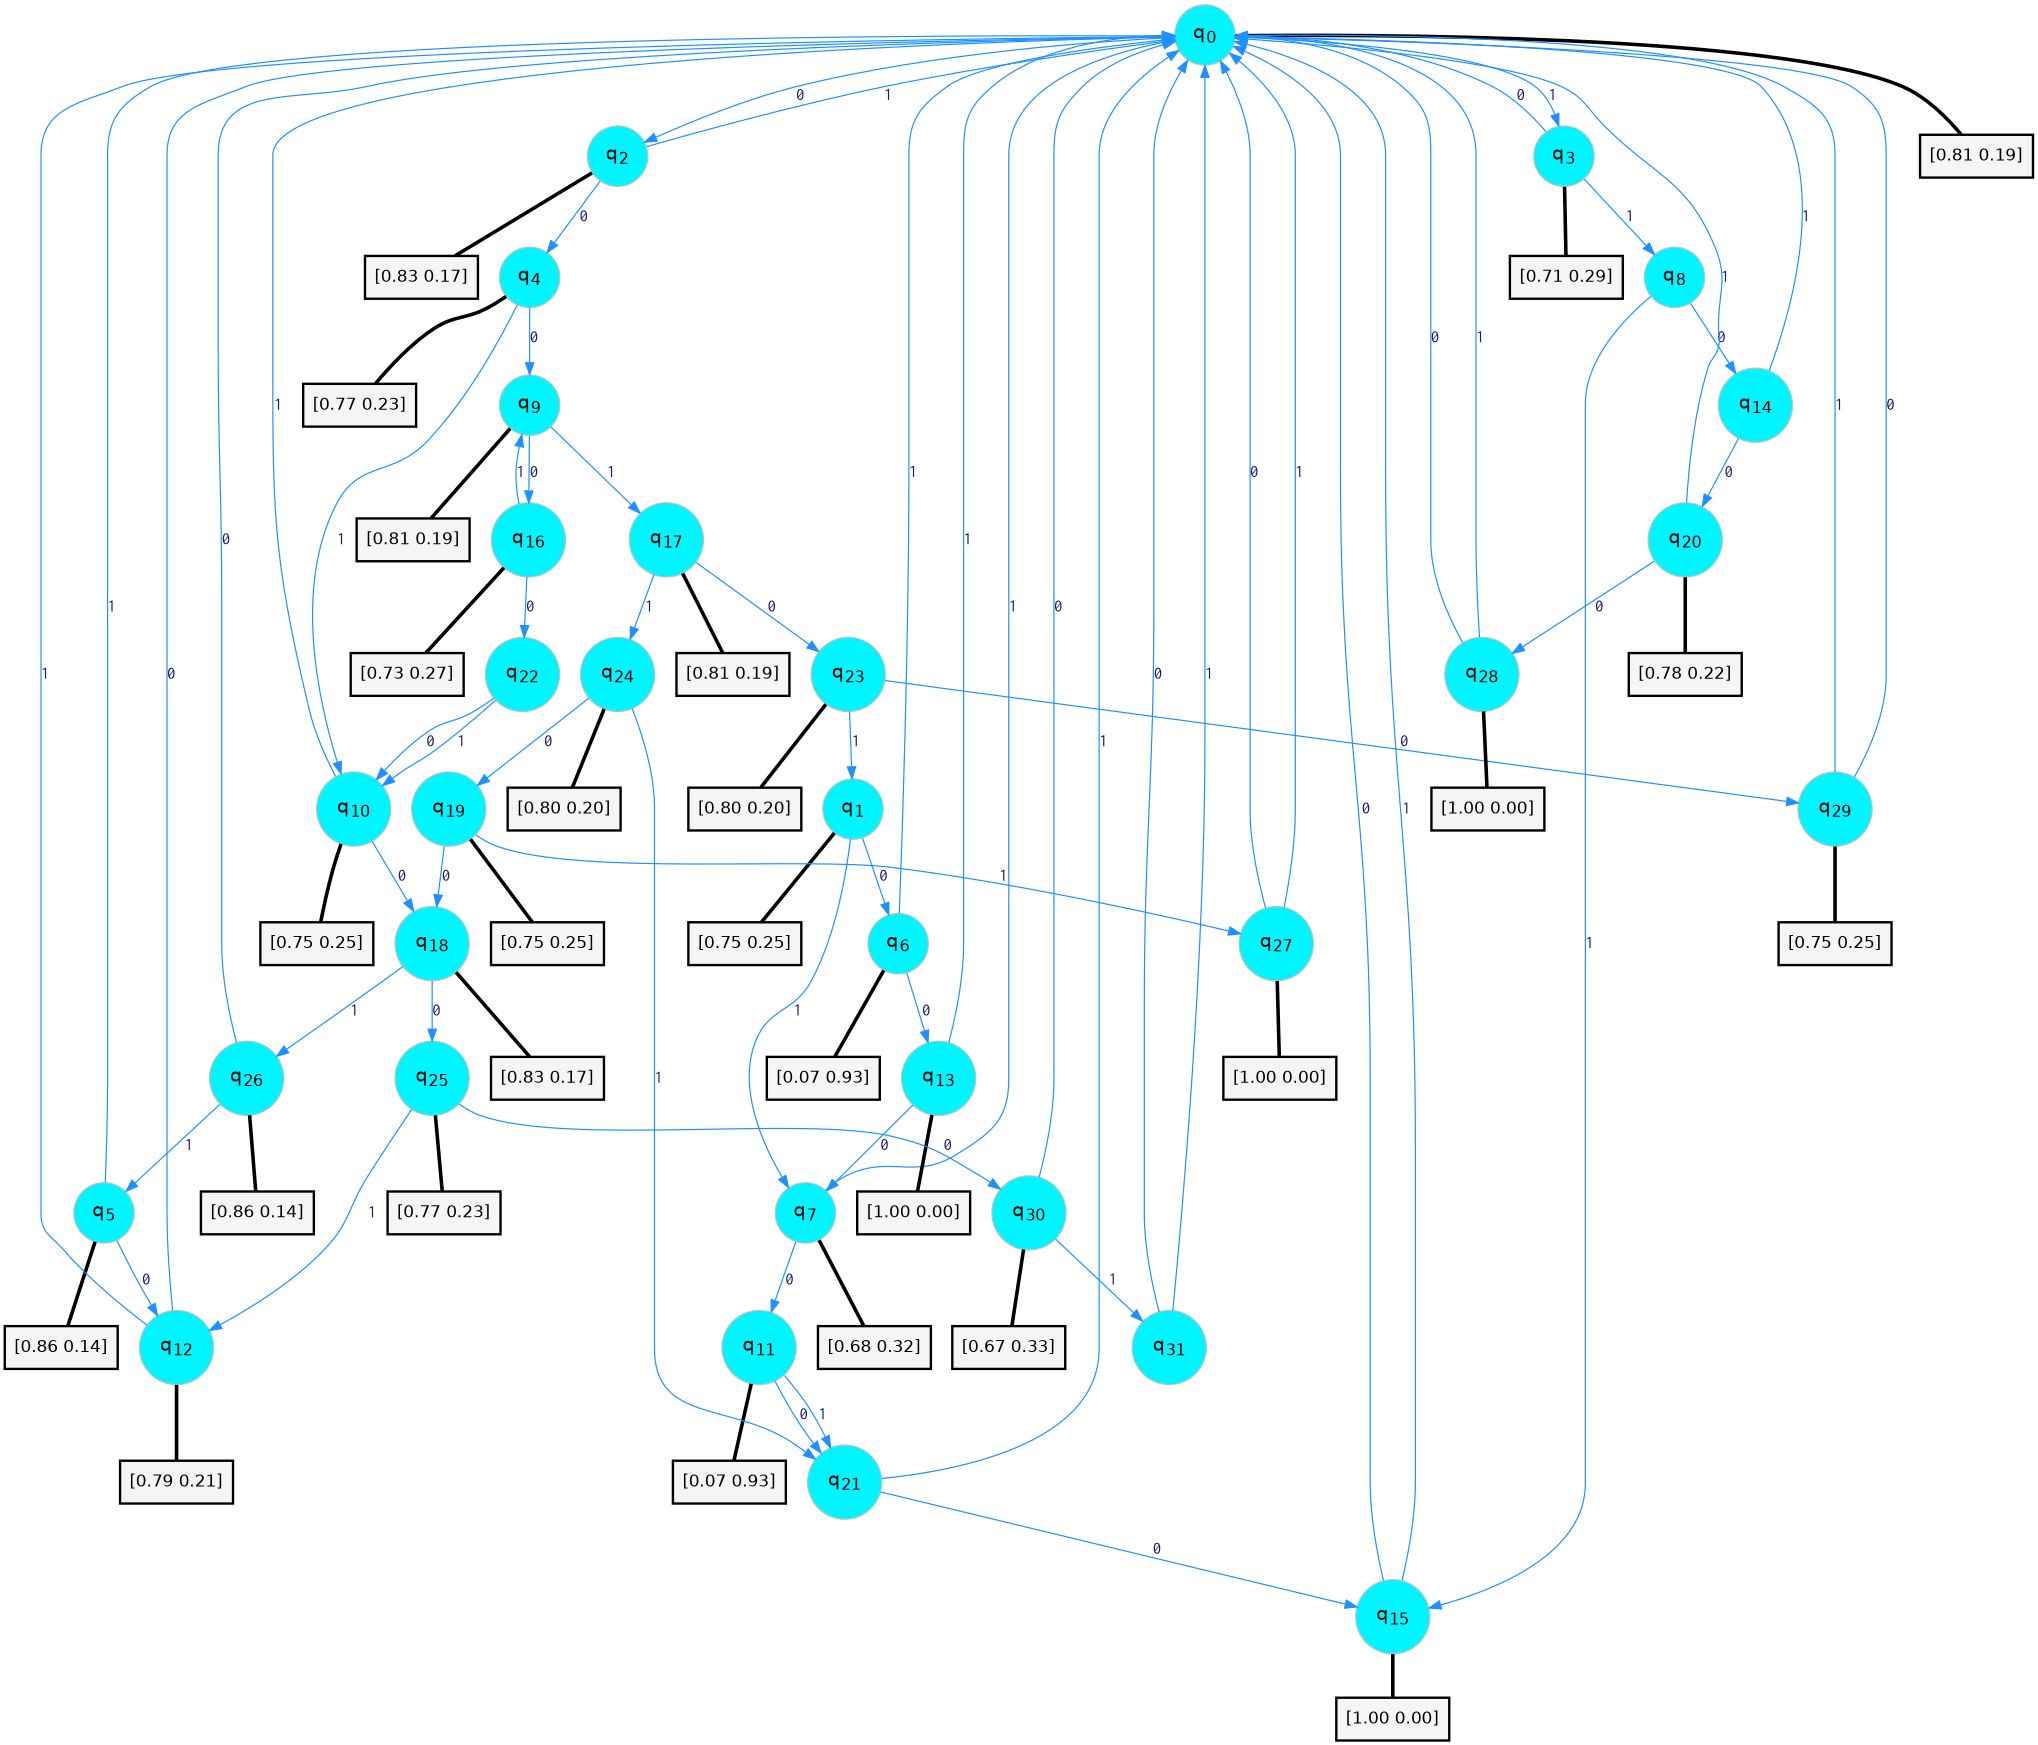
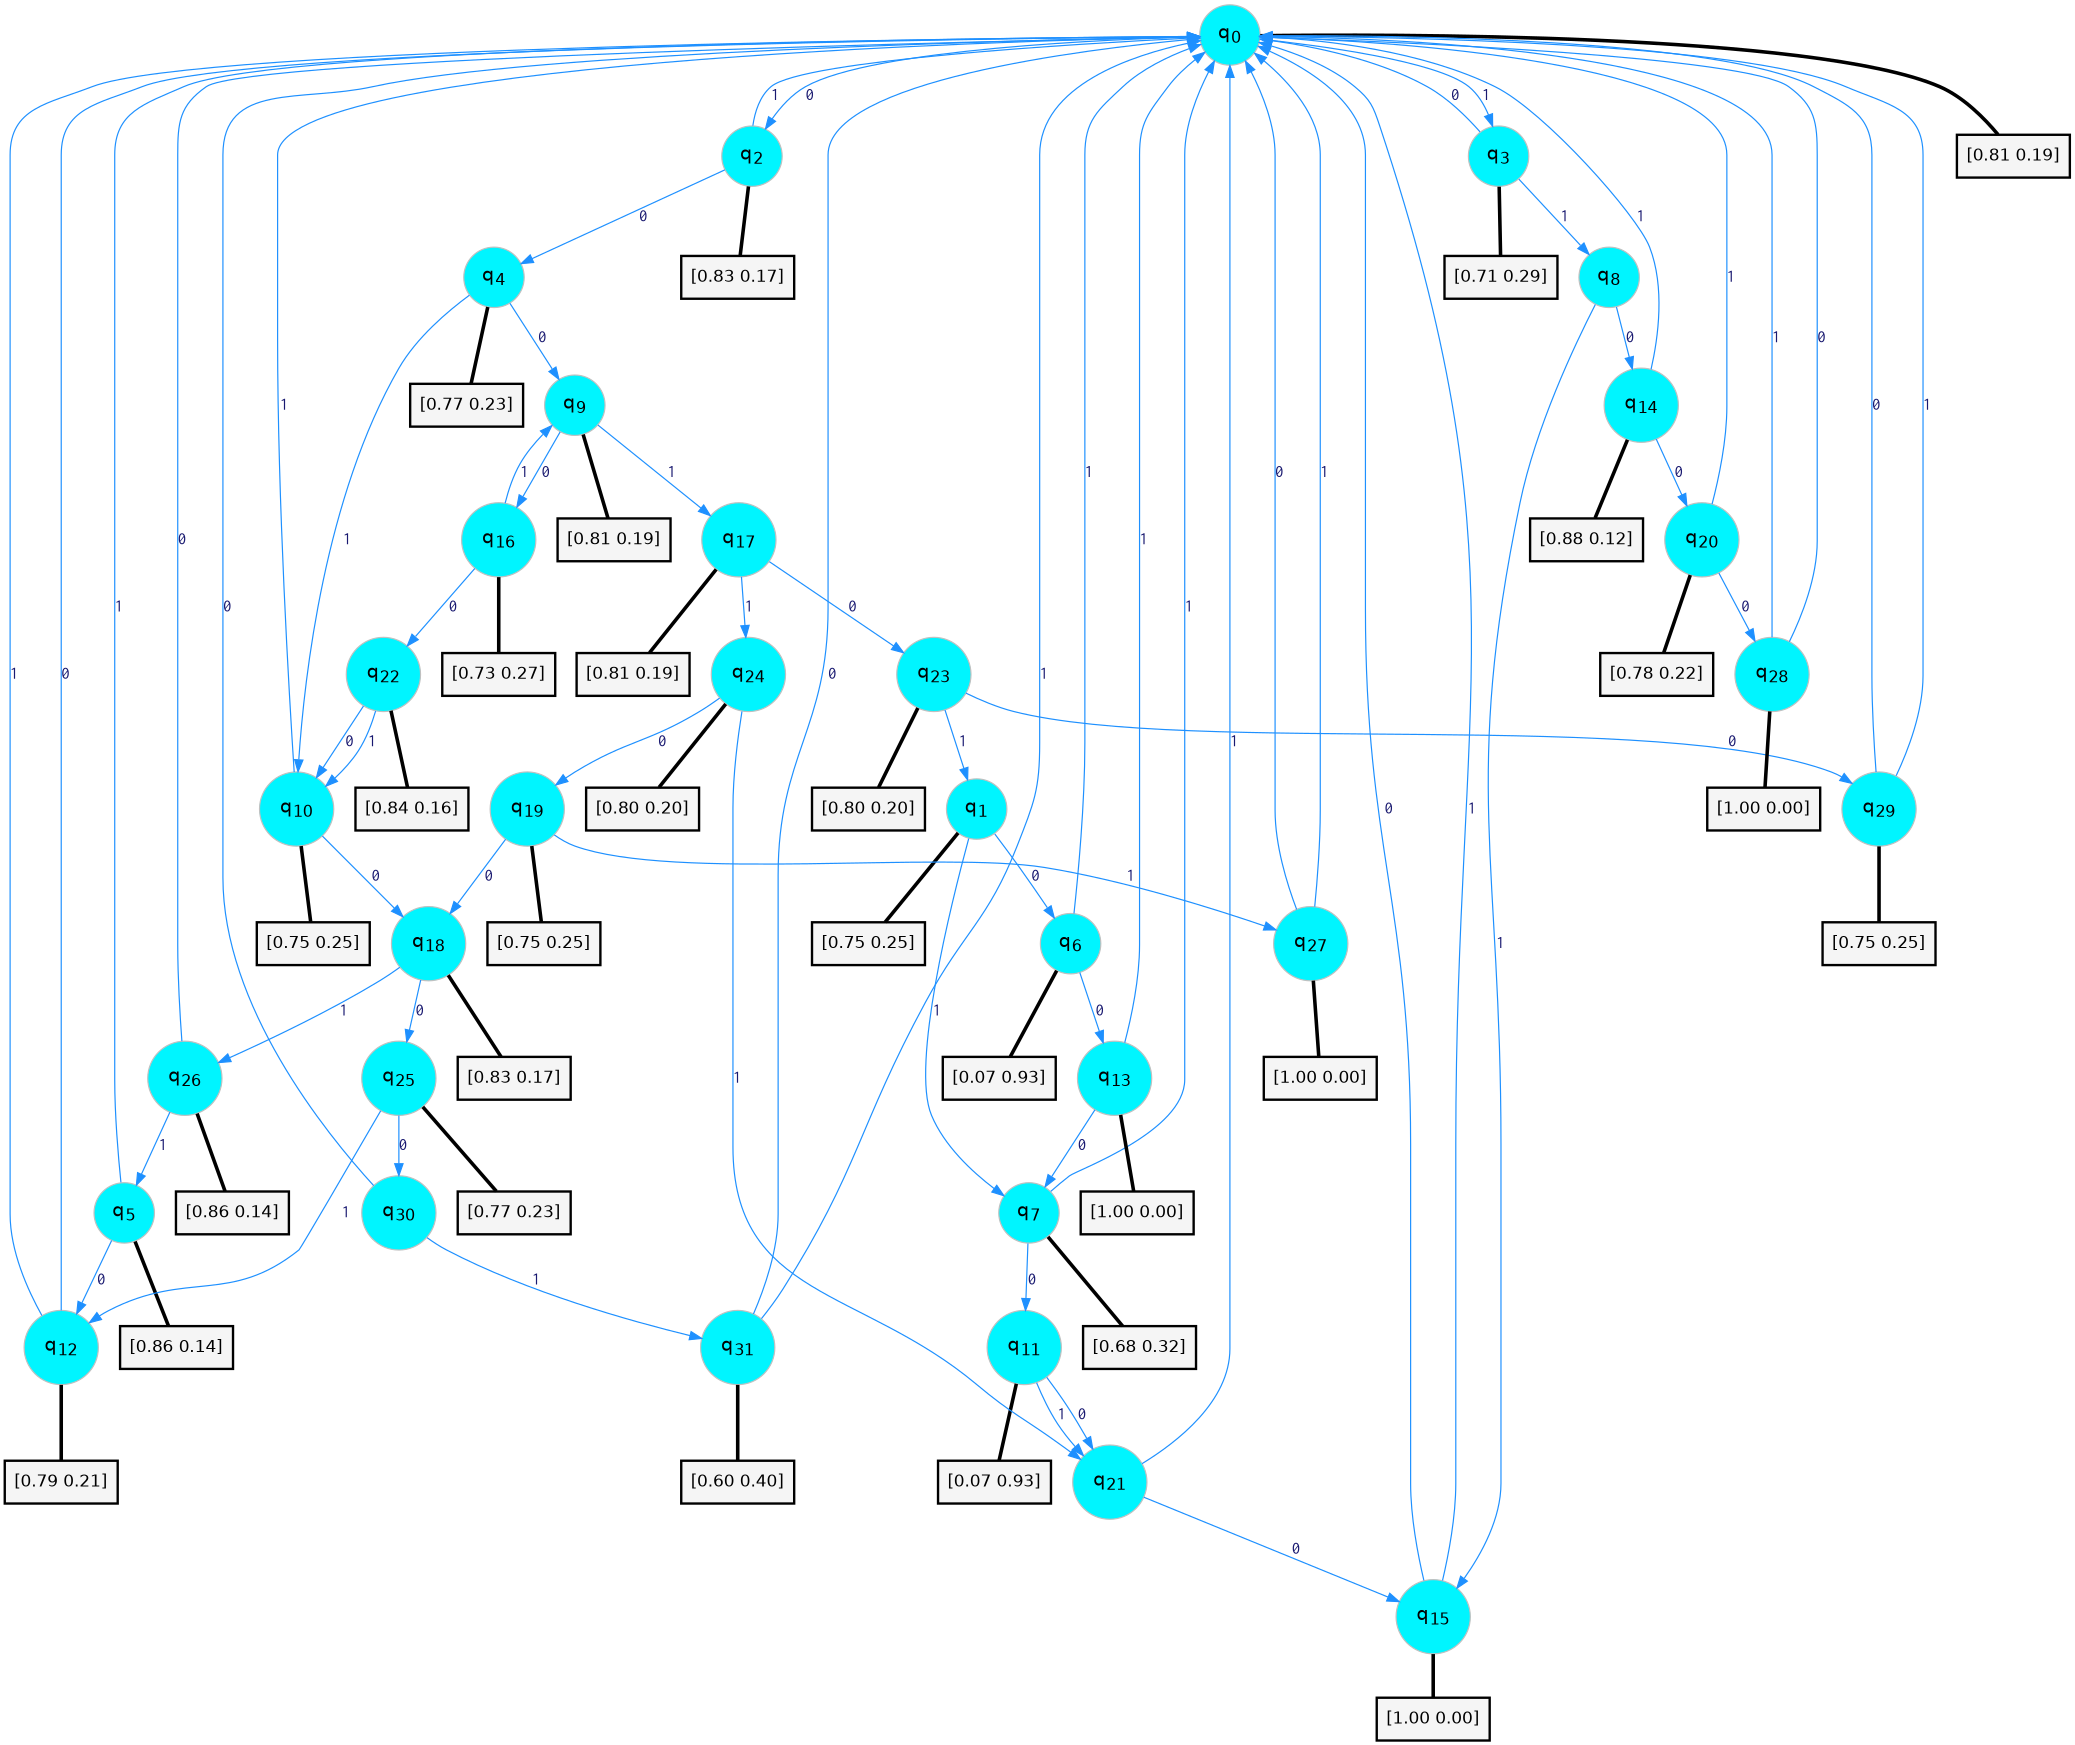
  digraph {
    rankdir=TD
    node [color=gray fillcolor=turquoise1 fontcolor=black fontname=Helvetica fontsize=16 fontweight=bold shape=circle style=filled]
    edge [arrowsize=1 color=dodgerblue1 fontcolor=midnightblue fontname=courier fontweight=bold penwidth=1 style=solid weight=20]
    n1 [label=<q<SUB>0</SUB>>]
    n2 [label=<q<SUB>2</SUB>>]
    n3 [label=<q<SUB>3</SUB>>]
    n4 [color=black fillcolor=whitesmoke fontsize=14 label="[0.81 0.19]" penwidth=2 shape=box]
    n5 [label=<q<SUB>4</SUB>>]
    n6 [color=black fillcolor=whitesmoke fontsize=14 label="[0.83 0.17]" penwidth=2 shape=box]
    n7 [label=<q<SUB>8</SUB>>]
    n8 [color=black fillcolor=whitesmoke fontsize=14 label="[0.71 0.29]" penwidth=2 shape=box]
    n9 [label=<q<SUB>1</SUB>>]
    n10 [label=<q<SUB>6</SUB>>]
    n11 [label=<q<SUB>7</SUB>>]
    n12 [color=black fillcolor=whitesmoke fontsize=14 label="[0.75 0.25]" penwidth=2 shape=box]
    n13 [label=<q<SUB>13</SUB>>]
    n14 [color=black fillcolor=whitesmoke fontsize=14 label="[0.07 0.93]" penwidth=2 shape=box]
    n15 [label=<q<SUB>11</SUB>>]
    n16 [color=black fillcolor=whitesmoke fontsize=14 label="[0.68 0.32]" penwidth=2 shape=box]
    n17 [label=<q<SUB>9</SUB>>]
    n18 [label=<q<SUB>10</SUB>>]
    n19 [color=black fillcolor=whitesmoke fontsize=14 label="[0.77 0.23]" penwidth=2 shape=box]
    n20 [label=<q<SUB>14</SUB>>]
    n21 [label=<q<SUB>15</SUB>>]
    n22 [label=<q<SUB>16</SUB>>]
    n23 [label=<q<SUB>17</SUB>>]
    n24 [color=black fillcolor=whitesmoke fontsize=14 label="[0.81 0.19]" penwidth=2 shape=box]
    n25 [label=<q<SUB>18</SUB>>]
    n26 [color=black fillcolor=whitesmoke fontsize=14 label="[0.75 0.25]" penwidth=2 shape=box]
    n27 [label=<q<SUB>5</SUB>>]
    n28 [label=<q<SUB>12</SUB>>]
    n29 [color=black fillcolor=whitesmoke fontsize=14 label="[0.86 0.14]" penwidth=2 shape=box]
    n30 [color=black fillcolor=whitesmoke fontsize=14 label="[0.79 0.21]" penwidth=2 shape=box]
    n31 [color=black fillcolor=whitesmoke fontsize=14 label="[1.00 0.00]" penwidth=2 shape=box]
    n32 [label=<q<SUB>21</SUB>>]
    n33 [color=black fillcolor=whitesmoke fontsize=14 label="[0.07 0.93]" penwidth=2 shape=box]
    n34 [label=<q<SUB>20</SUB>>]
+   n35 [color=black fillcolor=whitesmoke fontsize=14 label="[0.88 0.12]" penwidth=2 shape=box]
    n36 [color=black fillcolor=whitesmoke fontsize=14 label="[1.00 0.00]" penwidth=2 shape=box]
    n37 [label=<q<SUB>22</SUB>>]
    n38 [color=black fillcolor=whitesmoke fontsize=14 label="[0.73 0.27]" penwidth=2 shape=box]
    n39 [label=<q<SUB>23</SUB>>]
    n40 [label=<q<SUB>24</SUB>>]
    n41 [color=black fillcolor=whitesmoke fontsize=14 label="[0.81 0.19]" penwidth=2 shape=box]
    n42 [label=<q<SUB>25</SUB>>]
    n43 [label=<q<SUB>26</SUB>>]
    n44 [color=black fillcolor=whitesmoke fontsize=14 label="[0.83 0.17]" penwidth=2 shape=box]
    n45 [label=<q<SUB>28</SUB>>]
    n46 [color=black fillcolor=whitesmoke fontsize=14 label="[0.78 0.22]" penwidth=2 shape=box]
+   n47 [color=black fillcolor=whitesmoke fontsize=14 label="[0.84 0.16]" penwidth=2 shape=box]
    n48 [label=<q<SUB>29</SUB>>]
    n49 [color=black fillcolor=whitesmoke fontsize=14 label="[0.80 0.20]" penwidth=2 shape=box]
    n50 [label=<q<SUB>19</SUB>>]
    n51 [color=black fillcolor=whitesmoke fontsize=14 label="[0.80 0.20]" penwidth=2 shape=box]
    n52 [label=<q<SUB>30</SUB>>]
    n53 [color=black fillcolor=whitesmoke fontsize=14 label="[0.77 0.23]" penwidth=2 shape=box]
    n54 [color=black fillcolor=whitesmoke fontsize=14 label="[0.86 0.14]" penwidth=2 shape=box]
    n55 [label=<q<SUB>27</SUB>>]
    n56 [color=black fillcolor=whitesmoke fontsize=14 label="[0.75 0.25]" penwidth=2 shape=box]
    n57 [color=black fillcolor=whitesmoke fontsize=14 label="[1.00 0.00]" penwidth=2 shape=box]
    n58 [color=black fillcolor=whitesmoke fontsize=14 label="[1.00 0.00]" penwidth=2 shape=box]
    n59 [color=black fillcolor=whitesmoke fontsize=14 label="[0.75 0.25]" penwidth=2 shape=box]
    n60 [label=<q<SUB>31</SUB>>]
-   n61 [color=black fillcolor=whitesmoke fontsize=14 label="[0.67 0.33]" penwidth=2 shape=box]
+   n62 [color=black fillcolor=whitesmoke fontsize=14 label="[0.60 0.40]" penwidth=2 shape=box]
    n1 -> n2 [label=0]
    n1 -> n3 [label=1]
    n1 -> n4 [arrowhead=none color=black penwidth=3]
    n2 -> n1 [label=1]
    n2 -> n5 [label=0]
    n2 -> n6 [arrowhead=none color=black penwidth=3]
    n3 -> n1 [label=0]
    n3 -> n7 [label=1]
    n3 -> n8 [arrowhead=none color=black penwidth=3]
    n5 -> n17 [label=0]
    n5 -> n18 [label=1]
    n5 -> n19 [arrowhead=none color=black penwidth=3]
    n7 -> n20 [label=0]
    n7 -> n21 [label=1]
    n9 -> n10 [label=0]
    n9 -> n11 [label=1]
    n9 -> n12 [arrowhead=none color=black penwidth=3]
    n10 -> n1 [label=1]
    n10 -> n13 [label=0]
    n10 -> n14 [arrowhead=none color=black penwidth=3]
    n11 -> n1 [label=1]
    n11 -> n15 [label=0]
    n11 -> n16 [arrowhead=none color=black penwidth=3]
    n13 -> n1 [label=1]
    n13 -> n11 [label=0]
    n13 -> n31 [arrowhead=none color=black penwidth=3]
    n15 -> n32 [label=0]
    n15 -> n32 [label=1]
    n15 -> n33 [arrowhead=none color=black penwidth=3]
    n17 -> n22 [label=0]
    n17 -> n23 [label=1]
    n17 -> n24 [arrowhead=none color=black penwidth=3]
    n18 -> n1 [label=1]
    n18 -> n25 [label=0]
    n18 -> n26 [arrowhead=none color=black penwidth=3]
    n20 -> n1 [label=1]
    n20 -> n34 [label=0]
+   n20 -> n35 [arrowhead=none color=black penwidth=3]
    n21 -> n1 [label=0]
    n21 -> n1 [label=1]
    n21 -> n36 [arrowhead=none color=black penwidth=3]
    n22 -> n17 [label=1]
    n22 -> n37 [label=0]
    n22 -> n38 [arrowhead=none color=black penwidth=3]
    n23 -> n39 [label=0]
    n23 -> n40 [label=1]
    n23 -> n41 [arrowhead=none color=black penwidth=3]
    n25 -> n42 [label=0]
    n25 -> n43 [label=1]
    n25 -> n44 [arrowhead=none color=black penwidth=3]
    n27 -> n1 [label=1]
    n27 -> n28 [label=0]
    n27 -> n29 [arrowhead=none color=black penwidth=3]
    n28 -> n1 [label=0]
    n28 -> n1 [label=1]
    n28 -> n30 [arrowhead=none color=black penwidth=3]
    n32 -> n1 [label=1]
    n32 -> n21 [label=0]
    n34 -> n1 [label=1]
    n34 -> n45 [label=0]
    n34 -> n46 [arrowhead=none color=black penwidth=3]
    n37 -> n18 [label=0]
    n37 -> n18 [label=1]
+   n37 -> n47 [arrowhead=none color=black penwidth=3]
    n39 -> n9 [label=1]
    n39 -> n48 [label=0]
    n39 -> n49 [arrowhead=none color=black penwidth=3]
    n40 -> n32 [label=1]
    n40 -> n50 [label=0]
    n40 -> n51 [arrowhead=none color=black penwidth=3]
    n42 -> n28 [label=1]
    n42 -> n52 [label=0]
    n42 -> n53 [arrowhead=none color=black penwidth=3]
    n43 -> n1 [label=0]
    n43 -> n27 [label=1]
    n43 -> n54 [arrowhead=none color=black penwidth=3]
    n45 -> n1 [label=0]
    n45 -> n1 [label=1]
    n45 -> n58 [arrowhead=none color=black penwidth=3]
    n48 -> n1 [label=0]
    n48 -> n1 [label=1]
    n48 -> n59 [arrowhead=none color=black penwidth=3]
    n50 -> n25 [label=0]
    n50 -> n55 [label=1]
    n50 -> n56 [arrowhead=none color=black penwidth=3]
    n52 -> n1 [label=0]
    n52 -> n60 [label=1]
-   n52 -> n61 [arrowhead=none color=black penwidth=3]
    n55 -> n1 [label=0]
    n55 -> n1 [label=1]
    n55 -> n57 [arrowhead=none color=black penwidth=3]
    n60 -> n1 [label=0]
    n60 -> n1 [label=1]
+   n60 -> n62 [arrowhead=none color=black penwidth=3]
  }
